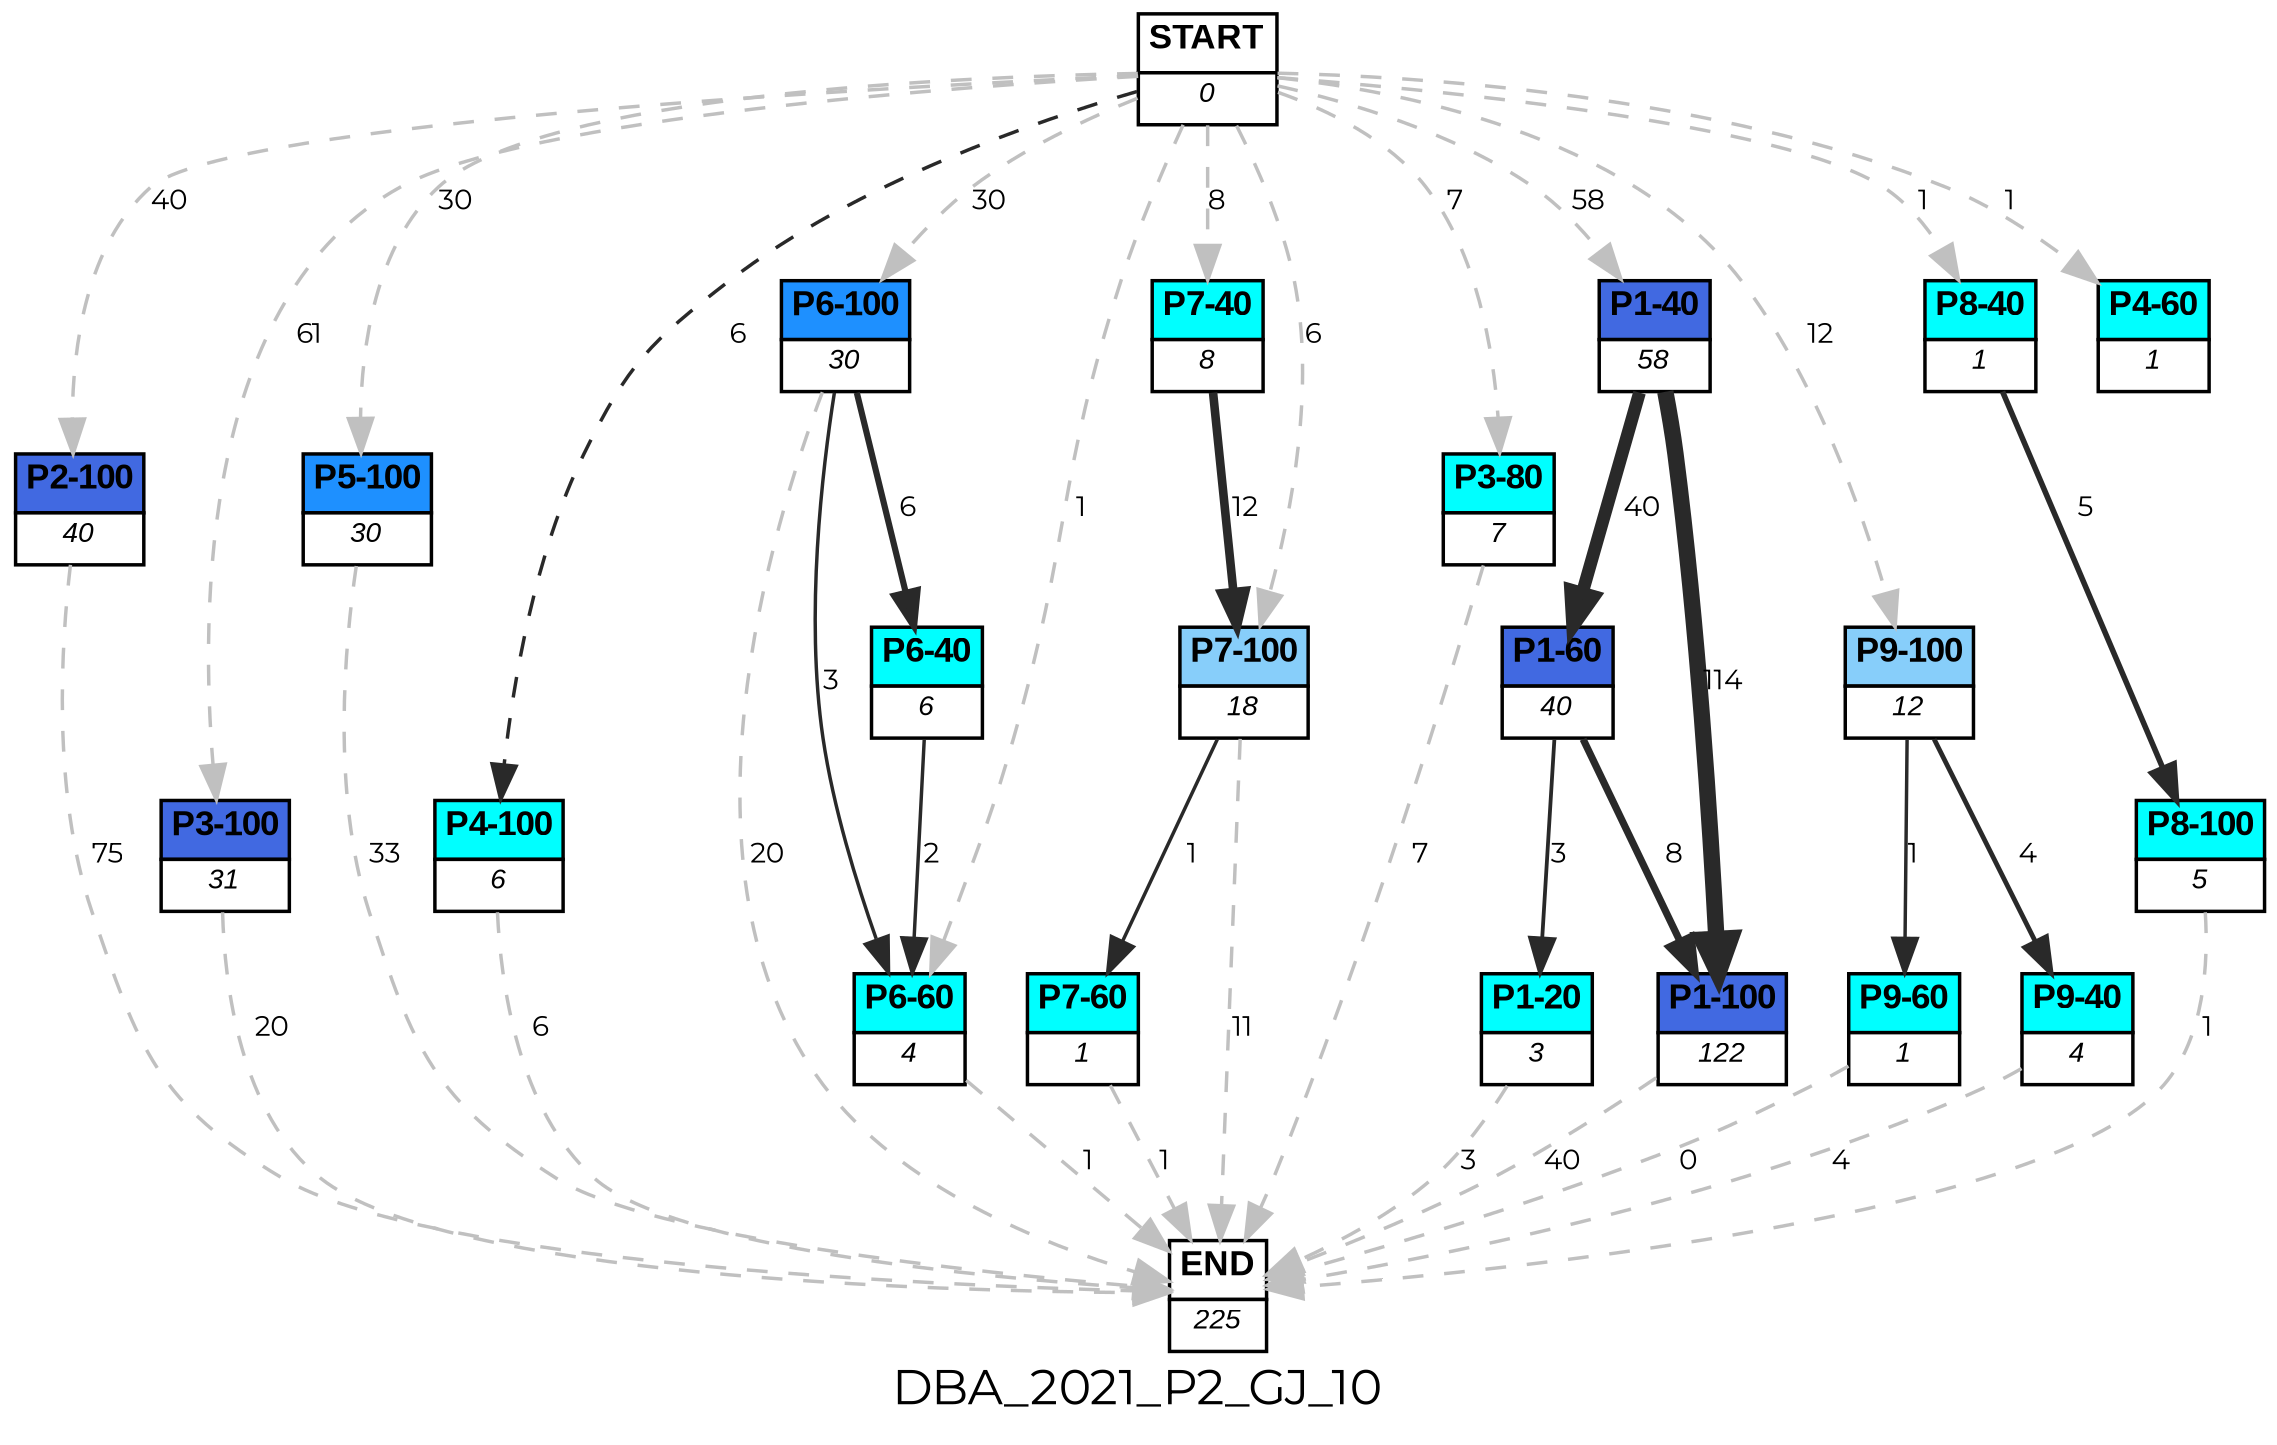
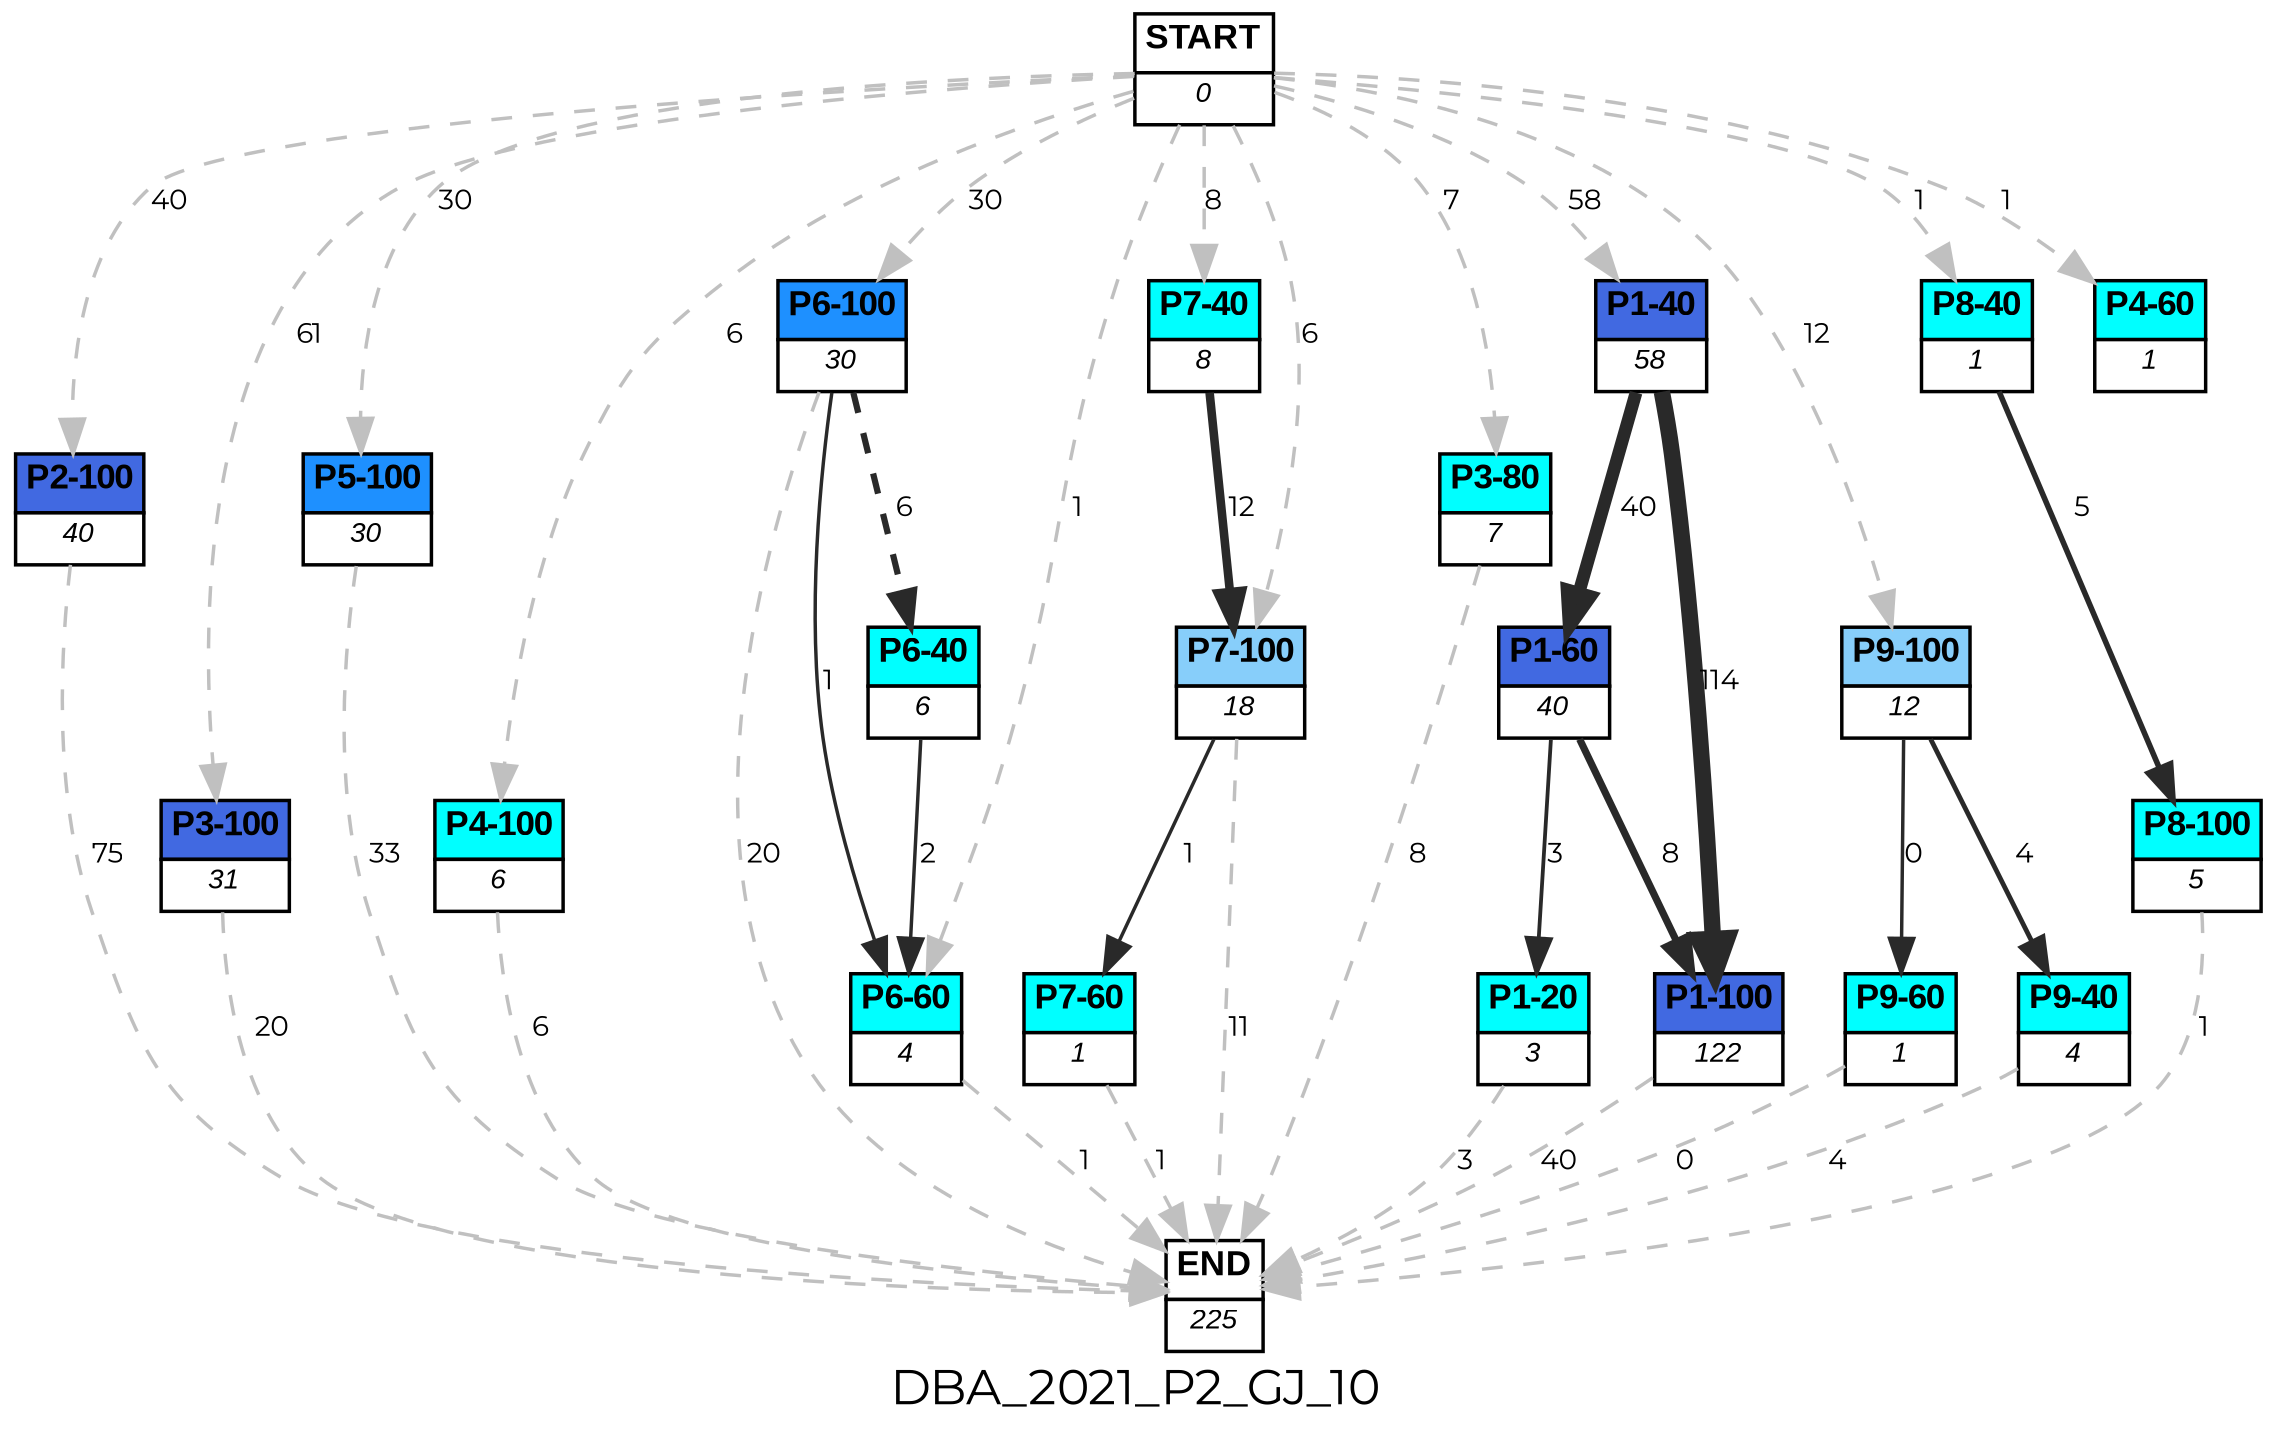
  digraph {
    fontname=Montserrat
    label=DBA_2021_P2_GJ_10
    node [fontname=Montserrat shape=plain]
    edge [color=grey fontname=Montserrat fontsize=8 labelfloat=false style=dashed]
    n1 [label=<<table border="0" cellborder="1" cellspacing="0"><tr><td bgcolor="white"><FONT face="Arial" POINT-SIZE="10"><b>START</b></FONT></td></tr><tr><td bgcolor="white"><FONT face="Arial" POINT-SIZE="8"><i>0</i></FONT></td></tr></table>>]
    n2 [label=<<table border="0" cellborder="1" cellspacing="0"><tr><td bgcolor="royalblue"><FONT face="Arial" POINT-SIZE="10"><b>P1-40</b></FONT></td></tr><tr><td bgcolor="white"><FONT face="Arial" POINT-SIZE="8"><i>58</i></FONT></td></tr></table>>]
    n3 [label=<<table border="0" cellborder="1" cellspacing="0"><tr><td bgcolor="royalblue"><FONT face="Arial" POINT-SIZE="10"><b>P2-100</b></FONT></td></tr><tr><td bgcolor="white"><FONT face="Arial" POINT-SIZE="8"><i>40</i></FONT></td></tr></table>>]
    n4 [label=<<table border="0" cellborder="1" cellspacing="0"><tr><td bgcolor="royalblue"><FONT face="Arial" POINT-SIZE="10"><b>P3-100</b></FONT></td></tr><tr><td bgcolor="white"><FONT face="Arial" POINT-SIZE="8"><i>31</i></FONT></td></tr></table>>]
    n5 [label=<<table border="0" cellborder="1" cellspacing="0"><tr><td bgcolor="dodgerblue"><FONT face="Arial" POINT-SIZE="10"><b>P5-100</b></FONT></td></tr><tr><td bgcolor="white"><FONT face="Arial" POINT-SIZE="8"><i>30</i></FONT></td></tr></table>>]
    n6 [label=<<table border="0" cellborder="1" cellspacing="0"><tr><td bgcolor="aqua"><FONT face="Arial" POINT-SIZE="10"><b>P4-100</b></FONT></td></tr><tr><td bgcolor="white"><FONT face="Arial" POINT-SIZE="8"><i>6</i></FONT></td></tr></table>>]
    n7 [label=<<table border="0" cellborder="1" cellspacing="0"><tr><td bgcolor="dodgerblue"><FONT face="Arial" POINT-SIZE="10"><b>P6-100</b></FONT></td></tr><tr><td bgcolor="white"><FONT face="Arial" POINT-SIZE="8"><i>30</i></FONT></td></tr></table>>]
    n8 [label=<<table border="0" cellborder="1" cellspacing="0"><tr><td bgcolor="aqua"><FONT face="Arial" POINT-SIZE="10"><b>P7-40</b></FONT></td></tr><tr><td bgcolor="white"><FONT face="Arial" POINT-SIZE="8"><i>8</i></FONT></td></tr></table>>]
    n9 [label=<<table border="0" cellborder="1" cellspacing="0"><tr><td bgcolor="lightskyblue"><FONT face="Arial" POINT-SIZE="10"><b>P7-100</b></FONT></td></tr><tr><td bgcolor="white"><FONT face="Arial" POINT-SIZE="8"><i>18</i></FONT></td></tr></table>>]
    n10 [label=<<table border="0" cellborder="1" cellspacing="0"><tr><td bgcolor="aqua"><FONT face="Arial" POINT-SIZE="10"><b>P6-60</b></FONT></td></tr><tr><td bgcolor="white"><FONT face="Arial" POINT-SIZE="8"><i>4</i></FONT></td></tr></table>>]
    n11 [label=<<table border="0" cellborder="1" cellspacing="0"><tr><td bgcolor="aqua"><FONT face="Arial" POINT-SIZE="10"><b>P4-60</b></FONT></td></tr><tr><td bgcolor="white"><FONT face="Arial" POINT-SIZE="8"><i>1</i></FONT></td></tr></table>>]
    n12 [label=<<table border="0" cellborder="1" cellspacing="0"><tr><td bgcolor="aqua"><FONT face="Arial" POINT-SIZE="10"><b>P3-80</b></FONT></td></tr><tr><td bgcolor="white"><FONT face="Arial" POINT-SIZE="8"><i>7</i></FONT></td></tr></table>>]
    n13 [label=<<table border="0" cellborder="1" cellspacing="0"><tr><td bgcolor="lightskyblue"><FONT face="Arial" POINT-SIZE="10"><b>P9-100</b></FONT></td></tr><tr><td bgcolor="white"><FONT face="Arial" POINT-SIZE="8"><i>12</i></FONT></td></tr></table>>]
    n14 [label=<<table border="0" cellborder="1" cellspacing="0"><tr><td bgcolor="aqua"><FONT face="Arial" POINT-SIZE="10"><b>P8-40</b></FONT></td></tr><tr><td bgcolor="white"><FONT face="Arial" POINT-SIZE="8"><i>1</i></FONT></td></tr></table>>]
    n15 [label=<<table border="0" cellborder="1" cellspacing="0"><tr><td bgcolor="royalblue"><FONT face="Arial" POINT-SIZE="10"><b>P1-100</b></FONT></td></tr><tr><td bgcolor="white"><FONT face="Arial" POINT-SIZE="8"><i>122</i></FONT></td></tr></table>>]
    n16 [label=<<table border="0" cellborder="1" cellspacing="0"><tr><td bgcolor="royalblue"><FONT face="Arial" POINT-SIZE="10"><b>P1-60</b></FONT></td></tr><tr><td bgcolor="white"><FONT face="Arial" POINT-SIZE="8"><i>40</i></FONT></td></tr></table>>]
    n17 [label=<<table border="0" cellborder="1" cellspacing="0"><tr><td bgcolor="white"><FONT face="Arial" POINT-SIZE="10"><b>END</b></FONT></td></tr><tr><td bgcolor="white"><FONT face="Arial" POINT-SIZE="8"><i>225</i></FONT></td></tr></table>>]
    n18 [label=<<table border="0" cellborder="1" cellspacing="0"><tr><td bgcolor="aqua"><FONT face="Arial" POINT-SIZE="10"><b>P6-40</b></FONT></td></tr><tr><td bgcolor="white"><FONT face="Arial" POINT-SIZE="8"><i>6</i></FONT></td></tr></table>>]
    n19 [label=<<table border="0" cellborder="1" cellspacing="0"><tr><td bgcolor="aqua"><FONT face="Arial" POINT-SIZE="10"><b>P7-60</b></FONT></td></tr><tr><td bgcolor="white"><FONT face="Arial" POINT-SIZE="8"><i>1</i></FONT></td></tr></table>>]
    n20 [label=<<table border="0" cellborder="1" cellspacing="0"><tr><td bgcolor="aqua"><FONT face="Arial" POINT-SIZE="10"><b>P9-40</b></FONT></td></tr><tr><td bgcolor="white"><FONT face="Arial" POINT-SIZE="8"><i>4</i></FONT></td></tr></table>>]
    n21 [label=<<table border="0" cellborder="1" cellspacing="0"><tr><td bgcolor="aqua"><FONT face="Arial" POINT-SIZE="10"><b>P9-60</b></FONT></td></tr><tr><td bgcolor="white"><FONT face="Arial" POINT-SIZE="8"><i>1</i></FONT></td></tr></table>>]
    n22 [label=<<table border="0" cellborder="1" cellspacing="0"><tr><td bgcolor="aqua"><FONT face="Arial" POINT-SIZE="10"><b>P8-100</b></FONT></td></tr><tr><td bgcolor="white"><FONT face="Arial" POINT-SIZE="8"><i>5</i></FONT></td></tr></table>>]
    n23 [label=<<table border="0" cellborder="1" cellspacing="0"><tr><td bgcolor="aqua"><FONT face="Arial" POINT-SIZE="10"><b>P1-20</b></FONT></td></tr><tr><td bgcolor="white"><FONT face="Arial" POINT-SIZE="8"><i>3</i></FONT></td></tr></table>>]
    n1 -> n2 [label=58]
    n1 -> n3 [label=40]
    n1 -> n4 [label=61]
    n1 -> n5 [label=30]
-   n1 -> n6 [color=grey16 label=6]
+   n1 -> n6 [label=6]
    n1 -> n7 [label=30]
    n1 -> n8 [label=8]
    n1 -> n9 [label=6]
    n1 -> n10 [label=1]
    n1 -> n11 [label=1]
    n1 -> n12 [label=7]
    n1 -> n13 [label=12]
    n1 -> n14 [label=1]
    n2 -> n15 [color=grey16 label=114 penwidth=4.7361984483945 style=""]
    n2 -> n16 [color=grey16 label=40 penwidth=3.68887945411394 style=""]
    n3 -> n17 [label=75]
    n4 -> n17 [label=20]
    n5 -> n17 [label=33]
    n6 -> n17 [label=6]
-   n7 -> n10 [color=grey16 label=3 penwidth=1 style=""]
+   n7 -> n10 [color=grey16 label=1 penwidth=1 style=""]
    n7 -> n17 [label=20]
-   n7 -> n18 [color=grey16 label=6 penwidth=1.79175946922805 style=""]
+   n7 -> n18 [color=grey16 label=6 penwidth=1.79175946922805]
    n8 -> n9 [color=grey16 label=12 penwidth=2.484906649788 style=""]
    n9 -> n17 [label=11]
    n9 -> n19 [color=grey16 label=1 penwidth=1 style=""]
    n10 -> n17 [label=1]
-   n12 -> n17 [label=7]
+   n12 -> n17 [label=8]
    n13 -> n20 [color=grey16 label=4 penwidth=1.38629436111989 style=""]
-   n13 -> n21 [color=grey16 label=1 penwidth=1 style=""]
+   n13 -> n21 [color=grey16 label=0 penwidth=1 style=""]
    n14 -> n22 [color=grey16 label=5 penwidth=1.6094379124341 style=""]
    n15 -> n17 [label=40]
    n16 -> n15 [color=grey16 label=8 penwidth=2.07944154167984 style=""]
    n16 -> n23 [color=grey16 label=3 penwidth=1.09861228866811 style=""]
    n18 -> n10 [color=grey16 label=2 penwidth=1 style=""]
    n19 -> n17 [label=1]
    n20 -> n17 [label=4]
    n21 -> n17 [label=0]
    n22 -> n17 [label=1]
    n23 -> n17 [label=3]
  }
